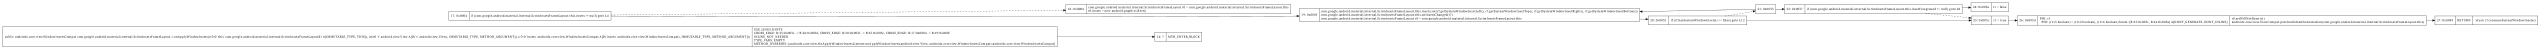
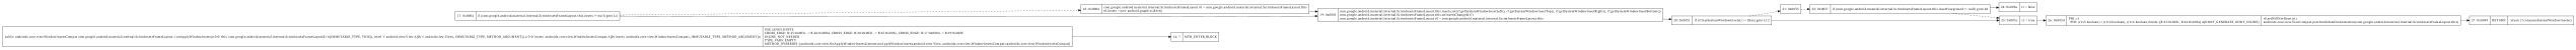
  digraph {
    fontname="PT Serif"
    rankdir=LR
    node [fontname="PT Serif" shape=record]
    edge [fontname="PT Serif"]
    n1 [label="{14\:\ ?|MTH_ENTER_BLOCK\l}"]
    n2 [label="{17\:\ 0x0004|if (com.google.android.material.internal.ScrimInsetsFrameLayout.this.insets != null) goto L4\l}"]
    n3 [label="{18\:\ 0x0006|com.google.android.material.internal.ScrimInsetsFrameLayout r0 = com.google.android.material.internal.ScrimInsetsFrameLayout.this\lr0.insets = new android.graphics.Rect()\l}"]
    n4 [label="{19\:\ 0x000f|com.google.android.material.internal.ScrimInsetsFrameLayout.this.insets.set(r7.getSystemWindowInsetLeft(), r7.getSystemWindowInsetTop(), r7.getSystemWindowInsetRight(), r7.getSystemWindowInsetBottom())\lcom.google.android.material.internal.ScrimInsetsFrameLayout.this.onInsetsChanged(r7)\lcom.google.android.material.internal.ScrimInsetsFrameLayout r0 = com.google.android.material.internal.ScrimInsetsFrameLayout.this\l}"]
    n5 [label="{20\:\ 0x0031|if (r7.hasSystemWindowInsets() == false) goto L12\l}"]
    n6 [label="{21\:\ 0x0033}"]
    n7 [label="{25\:\ 0x003c|r1 = true\l}"]
    n8 [label="{22\:\ 0x0037|if (com.google.android.material.internal.ScrimInsetsFrameLayout.this.insetForeground != null) goto L8\l}"]
    n9 [label="{26\:\ 0x003d|PHI: r1 \l  PHI: (r1v3 boolean) = (r1v2 boolean), (r1v6 boolean) binds: [B:25:0x003c, B:24:0x003a] A[DONT_GENERATE, DONT_INLINE]\l|r0.setWillNotDraw(r1)\landroidx.core.view.ViewCompat.postInvalidateOnAnimation(com.google.android.material.internal.ScrimInsetsFrameLayout.this)\l}"]
    n10 [label="{24\:\ 0x003a|r1 = false\l}"]
    n11 [label="{27\:\ 0x0049|RETURN\l|return r7.consumeSystemWindowInsets()\l}"]
    n12 [label="{public androidx.core.view.WindowInsetsCompat com.google.android.material.internal.ScrimInsetsFrameLayout.1.onApplyWindowInsets((r5v0 'this' com.google.android.material.internal.ScrimInsetsFrameLayout$1 A[IMMUTABLE_TYPE, THIS]), (r6v0 'v' android.view.View A[D('v' android.view.View), IMMUTABLE_TYPE, METHOD_ARGUMENT]), (r7v0 'insets' androidx.core.view.WindowInsetsCompat A[D('insets' androidx.core.view.WindowInsetsCompat), IMMUTABLE_TYPE, METHOD_ARGUMENT]))  | USE_LINES_HINTS\lCROSS_EDGE: B:25:0x003c \-\> B:26:0x003d, CROSS_EDGE: B:20:0x0031 \-\> B:25:0x003c, CROSS_EDGE: B:17:0x0004 \-\> B:19:0x000f\lINLINE_NOT_NEEDED\lTYPE_VARS: EMPTY\lMETHOD_OVERRIDE: [androidx.core.view.OnApplyWindowInsetsListener.onApplyWindowInsets(android.view.View, androidx.core.view.WindowInsetsCompat):androidx.core.view.WindowInsetsCompat]\l}"]
    n2 -> n3 [style=dashed]
    n2 -> n4
-   n6 -> n4
+   n3 -> n4
    n4 -> n5
    n5 -> n6 [style=dashed]
    n5 -> n7
-   n6 -> n8
+   n6 -> n8 [style=dashed]
    n7 -> n9
    n8 -> n7 [style=dashed]
    n8 -> n10
    n9 -> n11
    n12 -> n1
  }
